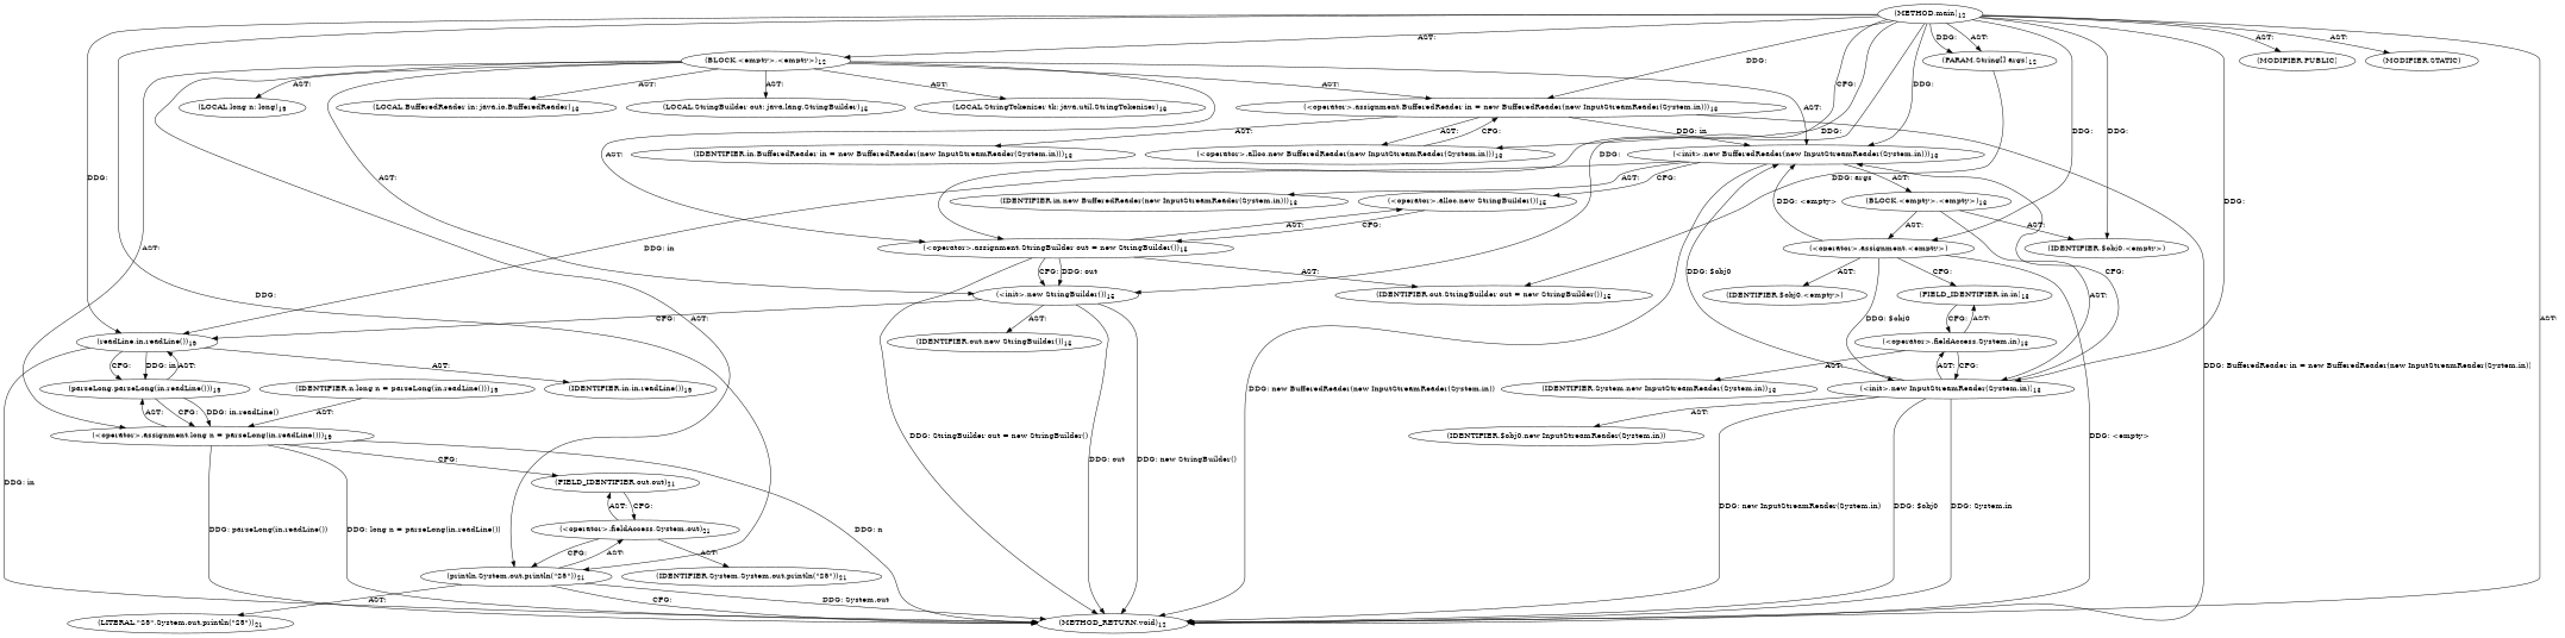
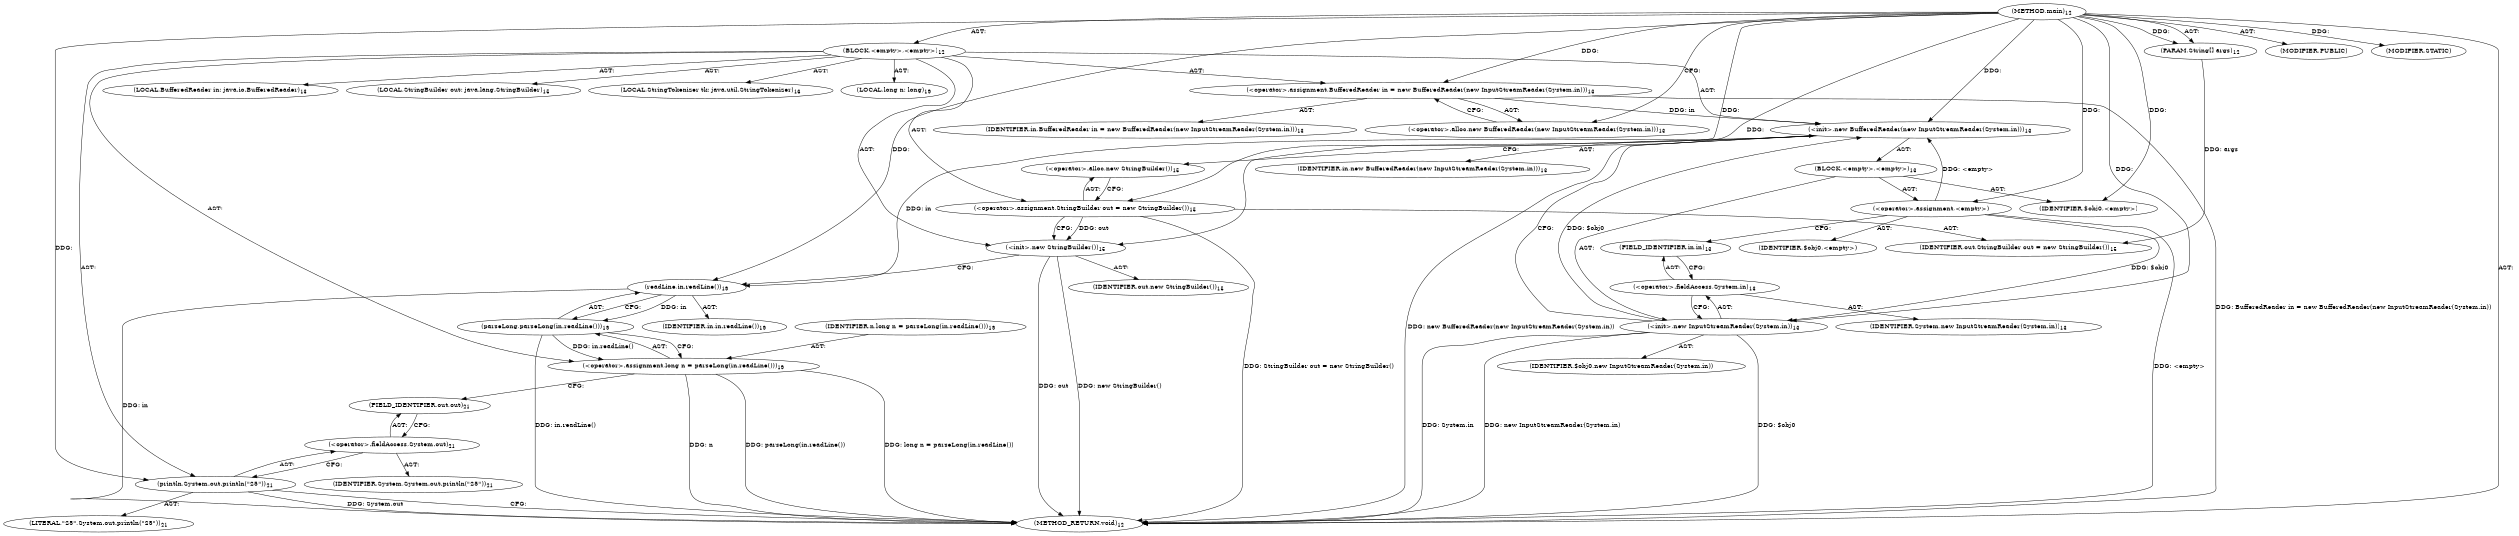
  digraph {
    n1 [label=<(METHOD,main)<SUB>12</SUB>>]
    n2 [label=<(PARAM,String[] args)<SUB>12</SUB>>]
    n3 [label=<(BLOCK,&lt;empty&gt;,&lt;empty&gt;)<SUB>12</SUB>>]
    n4 [label=<(&lt;operator&gt;.assignment,BufferedReader in = new BufferedReader(new InputStreamReader(System.in)))<SUB>13</SUB>>]
    n5 [label=<(&lt;operator&gt;.alloc,new BufferedReader(new InputStreamReader(System.in)))<SUB>13</SUB>>]
    n6 [label=<(&lt;init&gt;,new BufferedReader(new InputStreamReader(System.in)))<SUB>13</SUB>>]
    n7 [label=<(&lt;operator&gt;.assignment,&lt;empty&gt;)>]
    n8 [label=<(&lt;init&gt;,new InputStreamReader(System.in))<SUB>13</SUB>>]
    n9 [label=<(IDENTIFIER,$obj0,&lt;empty&gt;)>]
    n10 [label=<(&lt;operator&gt;.assignment,StringBuilder out = new StringBuilder())<SUB>15</SUB>>]
    n11 [label=<(&lt;init&gt;,new StringBuilder())<SUB>15</SUB>>]
    n12 [label=<(readLine,in.readLine())<SUB>19</SUB>>]
    n13 [label=<(println,System.out.println(&quot;25&quot;))<SUB>21</SUB>>]
    n14 [label=<(MODIFIER,PUBLIC)>]
    n15 [label=<(MODIFIER,STATIC)>]
    n16 [label=<(METHOD_RETURN,void)<SUB>12</SUB>>]
    n17 [label=<(IDENTIFIER,out,StringBuilder out = new StringBuilder())<SUB>15</SUB>>]
    n18 [label=<(LOCAL,BufferedReader in: java.io.BufferedReader)<SUB>13</SUB>>]
    n19 [label=<(LOCAL,StringBuilder out: java.lang.StringBuilder)<SUB>15</SUB>>]
    n20 [label=<(LOCAL,StringTokenizer tk: java.util.StringTokenizer)<SUB>16</SUB>>]
    n21 [label=<(LOCAL,long n: long)<SUB>19</SUB>>]
    n22 [label=<(&lt;operator&gt;.assignment,long n = parseLong(in.readLine()))<SUB>19</SUB>>]
    n23 [label=<(IDENTIFIER,in,BufferedReader in = new BufferedReader(new InputStreamReader(System.in)))<SUB>13</SUB>>]
    n24 [label=<(IDENTIFIER,in,new BufferedReader(new InputStreamReader(System.in)))<SUB>13</SUB>>]
    n25 [label=<(BLOCK,&lt;empty&gt;,&lt;empty&gt;)<SUB>13</SUB>>]
    n26 [label=<(&lt;operator&gt;.alloc,new StringBuilder())<SUB>15</SUB>>]
    n27 [label=<(IDENTIFIER,$obj0,&lt;empty&gt;)>]
    n28 [label=<(FIELD_IDENTIFIER,in,in)<SUB>13</SUB>>]
    n29 [label=<(IDENTIFIER,$obj0,new InputStreamReader(System.in))>]
    n30 [label=<(&lt;operator&gt;.fieldAccess,System.in)<SUB>13</SUB>>]
    n31 [label=<(IDENTIFIER,out,new StringBuilder())<SUB>15</SUB>>]
    n32 [label=<(parseLong,parseLong(in.readLine()))<SUB>19</SUB>>]
    n33 [label=<(IDENTIFIER,in,in.readLine())<SUB>19</SUB>>]
    n34 [label=<(&lt;operator&gt;.fieldAccess,System.out)<SUB>21</SUB>>]
    n35 [label=<(LITERAL,&quot;25&quot;,System.out.println(&quot;25&quot;))<SUB>21</SUB>>]
    n36 [label=<(FIELD_IDENTIFIER,out,out)<SUB>21</SUB>>]
    n37 [label=<(IDENTIFIER,System,new InputStreamReader(System.in))<SUB>13</SUB>>]
    n38 [label=<(IDENTIFIER,n,long n = parseLong(in.readLine()))<SUB>19</SUB>>]
    n39 [label=<(IDENTIFIER,System,System.out.println(&quot;25&quot;))<SUB>21</SUB>>]
    n1 -> n2 [label="AST: "]
    n1 -> n2 [label="DDG: "]
    n1 -> n3 [label="AST: "]
    n1 -> n4 [label="DDG: "]
    n1 -> n5 [label="CFG: "]
    n1 -> n6 [label="DDG: "]
    n1 -> n7 [label="DDG: "]
    n1 -> n8 [label="DDG: "]
    n1 -> n9 [label="DDG: "]
    n1 -> n10 [label="DDG: "]
    n1 -> n11 [label="DDG: "]
    n1 -> n12 [label="DDG: "]
    n1 -> n13 [label="DDG: "]
    n1 -> n14 [label="AST: "]
-   n1 -> n15 [label="AST: "]
+   n1 -> n15 [label="DDG: "]
    n1 -> n16 [label="AST: "]
    n2 -> n17 [label="DDG: args"]
    n3 -> n4 [label="AST: "]
    n3 -> n6 [label="AST: "]
    n3 -> n10 [label="AST: "]
    n3 -> n11 [label="AST: "]
    n3 -> n13 [label="AST: "]
    n3 -> n18 [label="AST: "]
    n3 -> n19 [label="AST: "]
    n3 -> n20 [label="AST: "]
    n3 -> n21 [label="AST: "]
    n3 -> n22 [label="AST: "]
    n4 -> n5 [label="AST: "]
    n4 -> n6 [label="DDG: in"]
    n4 -> n16 [label="DDG: BufferedReader in = new BufferedReader(new InputStreamReader(System.in))"]
    n4 -> n23 [label="AST: "]
    n5 -> n4 [label="CFG: "]
    n6 -> n12 [label="DDG: in"]
    n6 -> n16 [label="DDG: new BufferedReader(new InputStreamReader(System.in))"]
    n6 -> n24 [label="AST: "]
    n6 -> n25 [label="AST: "]
    n6 -> n26 [label="CFG: "]
    n7 -> n6 [label="DDG: &lt;empty&gt;"]
    n7 -> n8 [label="DDG: $obj0"]
    n7 -> n16 [label="DDG: &lt;empty&gt;"]
    n7 -> n27 [label="AST: "]
    n7 -> n28 [label="CFG: "]
    n8 -> n6 [label="CFG: "]
    n8 -> n6 [label="DDG: $obj0"]
    n8 -> n16 [label="DDG: $obj0"]
    n8 -> n16 [label="DDG: System.in"]
    n8 -> n16 [label="DDG: new InputStreamReader(System.in)"]
    n8 -> n29 [label="AST: "]
    n8 -> n30 [label="AST: "]
    n10 -> n11 [label="CFG: "]
    n10 -> n11 [label="DDG: out"]
    n10 -> n16 [label="DDG: StringBuilder out = new StringBuilder()"]
    n10 -> n17 [label="AST: "]
    n10 -> n26 [label="AST: "]
    n11 -> n12 [label="CFG: "]
    n11 -> n16 [label="DDG: out"]
    n11 -> n16 [label="DDG: new StringBuilder()"]
    n11 -> n31 [label="AST: "]
    n12 -> n16 [label="DDG: in"]
    n12 -> n32 [label="CFG: "]
    n12 -> n32 [label="DDG: in"]
    n12 -> n33 [label="AST: "]
    n13 -> n16 [label="CFG: "]
    n13 -> n16 [label="DDG: System.out"]
    n13 -> n34 [label="AST: "]
    n13 -> n35 [label="AST: "]
    n22 -> n16 [label="DDG: n"]
    n22 -> n16 [label="DDG: parseLong(in.readLine())"]
    n22 -> n16 [label="DDG: long n = parseLong(in.readLine())"]
    n22 -> n32 [label="AST: "]
    n22 -> n36 [label="CFG: "]
    n25 -> n7 [label="AST: "]
    n25 -> n8 [label="AST: "]
    n25 -> n9 [label="AST: "]
    n26 -> n10 [label="CFG: "]
    n28 -> n30 [label="CFG: "]
    n30 -> n8 [label="CFG: "]
    n30 -> n28 [label="AST: "]
    n30 -> n37 [label="AST: "]
    n32 -> n12 [label="AST: "]
+   n32 -> n16 [label="DDG: in.readLine()"]
    n32 -> n22 [label="CFG: "]
    n32 -> n22 [label="DDG: in.readLine()"]
    n34 -> n13 [label="CFG: "]
    n34 -> n36 [label="AST: "]
    n34 -> n39 [label="AST: "]
    n36 -> n34 [label="CFG: "]
    n38 -> n22 [label="AST: "]
  }
